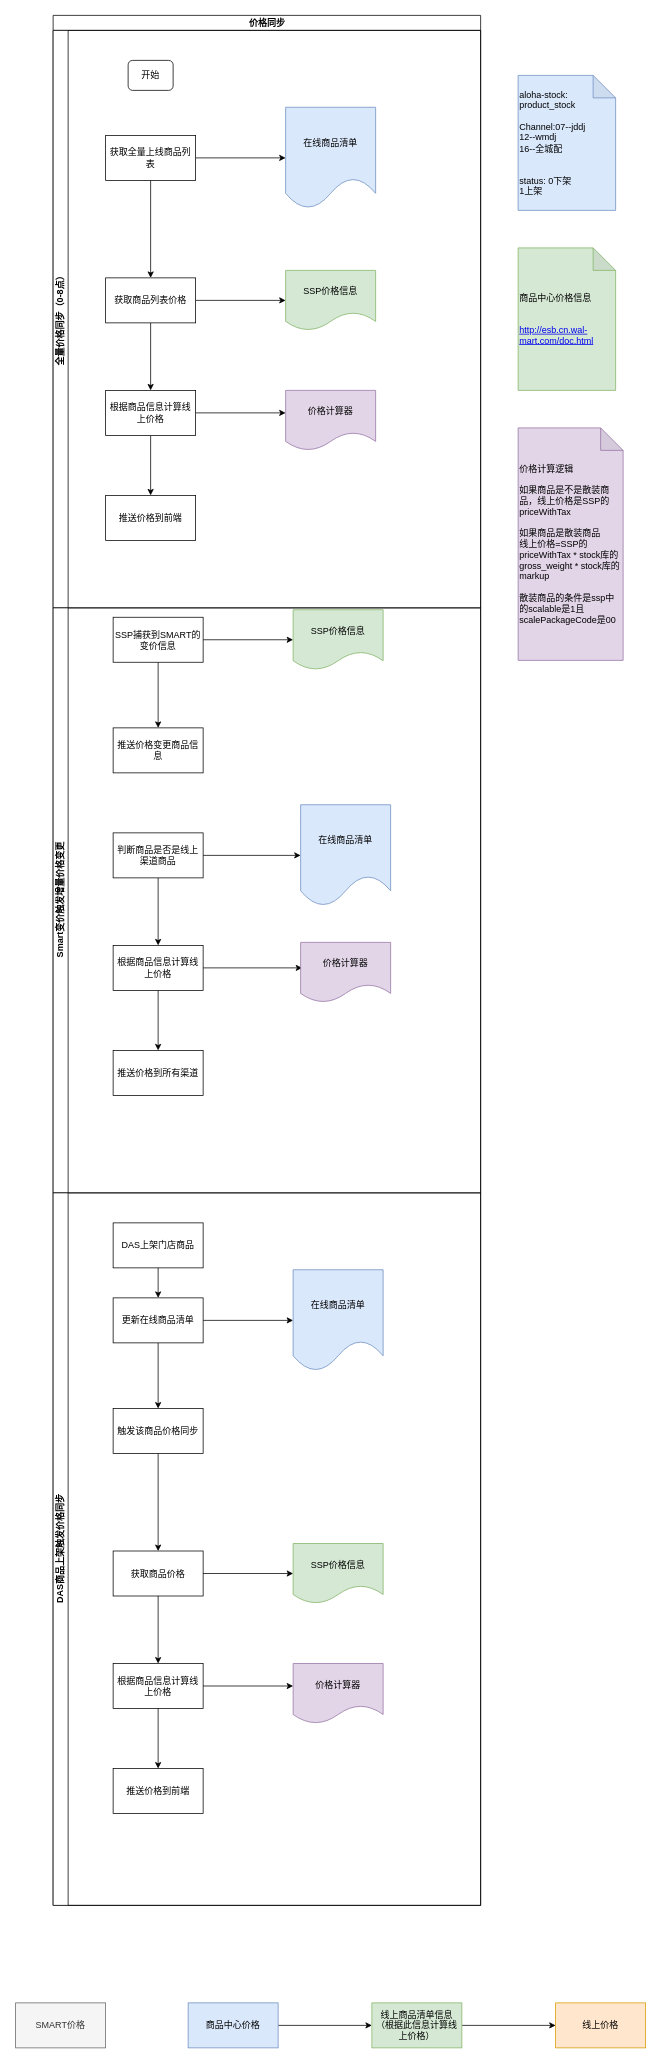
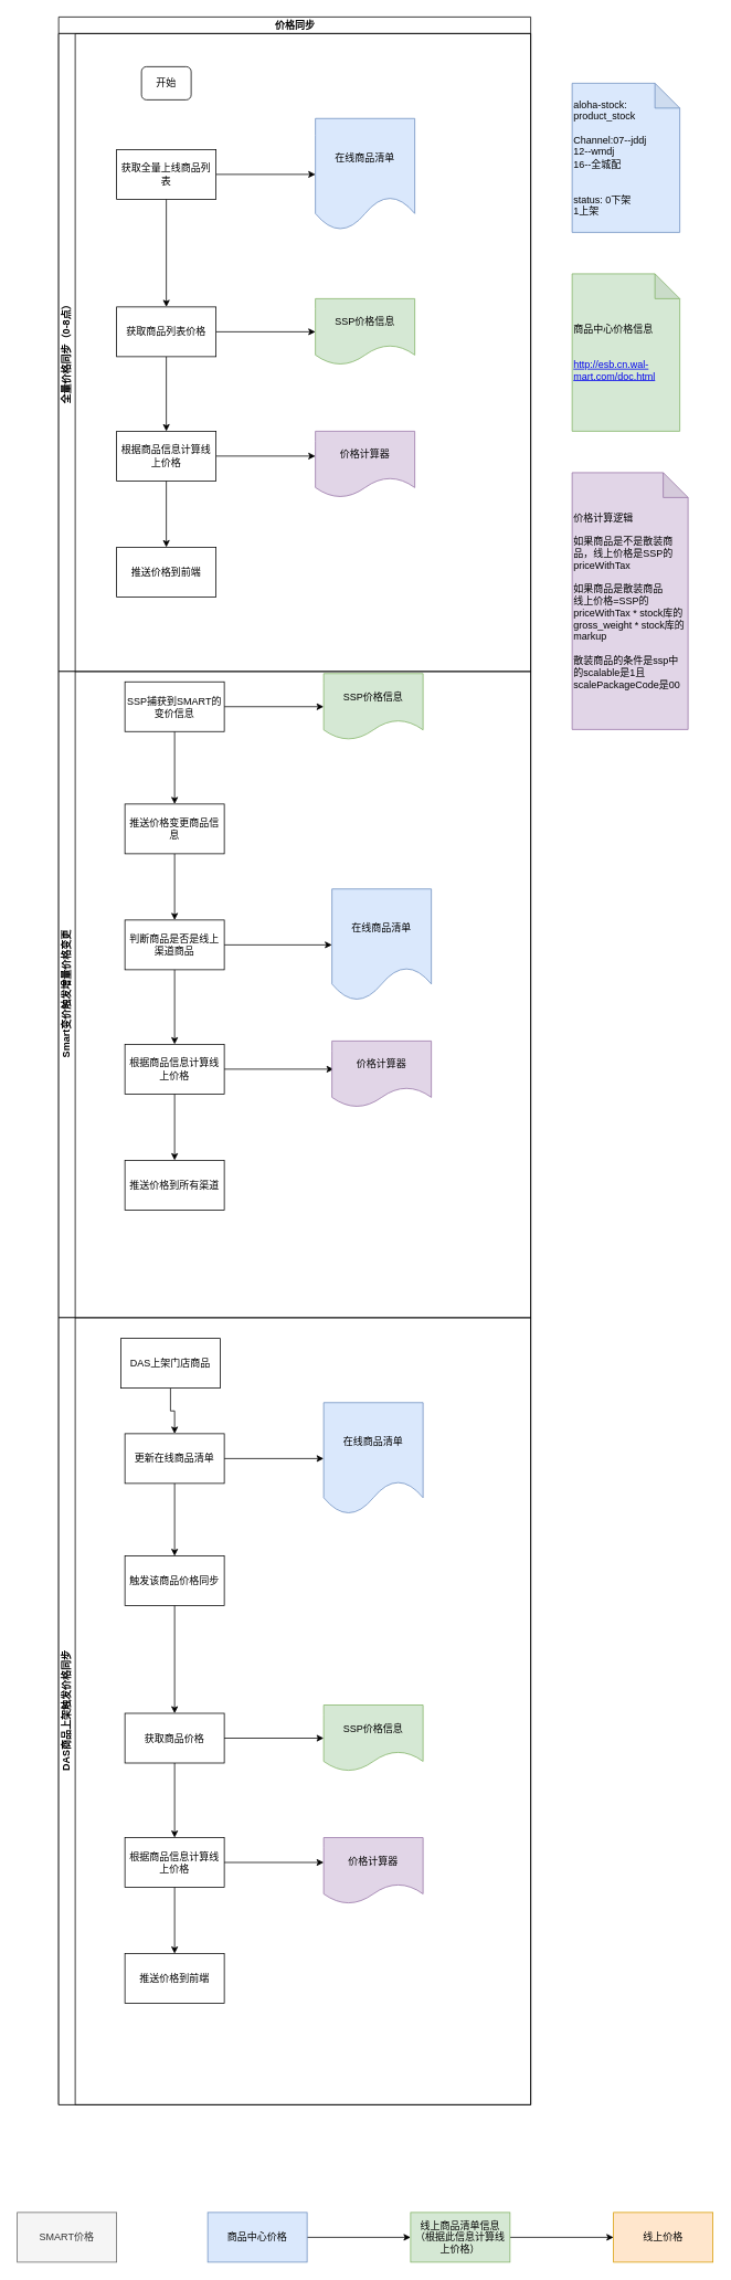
  <mxCell id="0" />
  <mxCell id="1" parent="0" />
  <mxCell id="2" value="价格同步" style="swimlane;html=1;childLayout=stackLayout;resizeParent=1;resizeParentMax=0;horizontal=1;startSize=20;horizontalStack=0;" parent="1" vertex="1"><mxGeometry x="70" y="20" width="570" height="2520" as="geometry" /></mxCell>
  <mxCell id="3" value="全量价格同步（0-8点）" style="swimlane;html=1;startSize=20;horizontal=0;" parent="2" vertex="1"><mxGeometry y="20" width="570" height="770" as="geometry" /></mxCell>
  <mxCell id="4" value="开始" style="rounded=1;whiteSpace=wrap;html=1;" parent="3" vertex="1"><mxGeometry x="100" y="40" width="60" height="40" as="geometry" /></mxCell>
  <mxCell id="5" style="edgeStyle=orthogonalEdgeStyle;rounded=0;orthogonalLoop=1;jettySize=auto;html=1;" parent="3" source="7" target="8" edge="1"><mxGeometry relative="1" as="geometry" /></mxCell>
  <mxCell id="6" style="edgeStyle=orthogonalEdgeStyle;rounded=0;orthogonalLoop=1;jettySize=auto;html=1;entryX=0.5;entryY=0;entryDx=0;entryDy=0;" parent="3" source="7" target="11" edge="1"><mxGeometry relative="1" as="geometry" /></mxCell>
  <mxCell id="7" value="获取全量上线商品列表" style="rounded=0;whiteSpace=wrap;html=1;" parent="3" vertex="1"><mxGeometry x="70" y="140" width="120" height="60" as="geometry" /></mxCell>
  <mxCell id="8" value="在线商品清单" style="shape=document;whiteSpace=wrap;html=1;boundedLbl=1;fillColor=#dae8fc;strokeColor=#6c8ebf;" parent="3" vertex="1"><mxGeometry x="310" y="102.5" width="120" height="135" as="geometry" /></mxCell>
  <mxCell id="9" value="" style="edgeStyle=orthogonalEdgeStyle;rounded=0;orthogonalLoop=1;jettySize=auto;html=1;" parent="3" source="11" target="14" edge="1"><mxGeometry relative="1" as="geometry" /></mxCell>
  <mxCell id="10" style="edgeStyle=orthogonalEdgeStyle;rounded=0;orthogonalLoop=1;jettySize=auto;html=1;" parent="3" source="11" target="16" edge="1"><mxGeometry relative="1" as="geometry" /></mxCell>
  <mxCell id="11" value="获取商品列表价格" style="rounded=0;whiteSpace=wrap;html=1;" parent="3" vertex="1"><mxGeometry x="70" y="330" width="120" height="60" as="geometry" /></mxCell>
  <mxCell id="12" value="" style="edgeStyle=orthogonalEdgeStyle;rounded=0;orthogonalLoop=1;jettySize=auto;html=1;" parent="3" source="14" target="15" edge="1"><mxGeometry relative="1" as="geometry" /></mxCell>
  <mxCell id="13" style="edgeStyle=orthogonalEdgeStyle;rounded=0;orthogonalLoop=1;jettySize=auto;html=1;entryX=0;entryY=0.375;entryDx=0;entryDy=0;entryPerimeter=0;" parent="3" source="14" target="17" edge="1"><mxGeometry relative="1" as="geometry" /></mxCell>
  <mxCell id="14" value="根据商品信息计算线上价格" style="rounded=0;whiteSpace=wrap;html=1;" parent="3" vertex="1"><mxGeometry x="70" y="480" width="120" height="60" as="geometry" /></mxCell>
  <mxCell id="15" value="推送价格到前端" style="rounded=0;whiteSpace=wrap;html=1;" parent="3" vertex="1"><mxGeometry x="70" y="620" width="120" height="60" as="geometry" /></mxCell>
  <mxCell id="16" value="SSP价格信息" style="shape=document;whiteSpace=wrap;html=1;boundedLbl=1;fillColor=#d5e8d4;strokeColor=#82b366;" parent="3" vertex="1"><mxGeometry x="310" y="320" width="120" height="80" as="geometry" /></mxCell>
  <mxCell id="17" value="价格计算器" style="shape=document;whiteSpace=wrap;html=1;boundedLbl=1;fillColor=#e1d5e7;strokeColor=#9673a6;" parent="3" vertex="1"><mxGeometry x="310" y="480" width="120" height="80" as="geometry" /></mxCell>
  <mxCell id="18" value="Smart变价触发增量价格变更" style="swimlane;html=1;startSize=20;horizontal=0;" parent="2" vertex="1"><mxGeometry y="790" width="570" height="780" as="geometry" /></mxCell>
+ <mxCell id="19" style="edgeStyle=orthogonalEdgeStyle;rounded=0;orthogonalLoop=1;jettySize=auto;html=1;entryX=0.5;entryY=0;entryDx=0;entryDy=0;" parent="18" source="20" target="24" edge="1"><mxGeometry relative="1" as="geometry" /></mxCell>
  <mxCell id="20" value="推送价格变更商品信息" style="rounded=0;whiteSpace=wrap;html=1;" parent="18" vertex="1"><mxGeometry x="80" y="160" width="120" height="60" as="geometry" /></mxCell>
  <mxCell id="21" value="在线商品清单" style="shape=document;whiteSpace=wrap;html=1;boundedLbl=1;fillColor=#dae8fc;strokeColor=#6c8ebf;" parent="18" vertex="1"><mxGeometry x="330" y="262.5" width="120" height="135" as="geometry" /></mxCell>
  <mxCell id="22" style="edgeStyle=orthogonalEdgeStyle;rounded=0;orthogonalLoop=1;jettySize=auto;html=1;" parent="18" source="24" target="27" edge="1"><mxGeometry relative="1" as="geometry" /></mxCell>
  <mxCell id="23" style="edgeStyle=orthogonalEdgeStyle;rounded=0;orthogonalLoop=1;jettySize=auto;html=1;" parent="18" source="24" target="21" edge="1"><mxGeometry relative="1" as="geometry" /></mxCell>
  <mxCell id="24" value="判断商品是否是线上渠道商品" style="rounded=0;whiteSpace=wrap;html=1;" parent="18" vertex="1"><mxGeometry x="80" y="300" width="120" height="60" as="geometry" /></mxCell>
  <mxCell id="25" style="edgeStyle=orthogonalEdgeStyle;rounded=0;orthogonalLoop=1;jettySize=auto;html=1;" parent="18" source="27" target="28" edge="1"><mxGeometry relative="1" as="geometry" /></mxCell>
  <mxCell id="26" style="edgeStyle=orthogonalEdgeStyle;rounded=0;orthogonalLoop=1;jettySize=auto;html=1;entryX=0.017;entryY=0.425;entryDx=0;entryDy=0;entryPerimeter=0;" parent="18" source="27" target="29" edge="1"><mxGeometry relative="1" as="geometry" /></mxCell>
  <mxCell id="27" value="根据商品信息计算线上价格" style="rounded=0;whiteSpace=wrap;html=1;" parent="18" vertex="1"><mxGeometry x="80" y="450" width="120" height="60" as="geometry" /></mxCell>
  <mxCell id="28" value="推送价格到所有渠道" style="rounded=0;whiteSpace=wrap;html=1;" parent="18" vertex="1"><mxGeometry x="80" y="590" width="120" height="60" as="geometry" /></mxCell>
  <mxCell id="29" value="价格计算器" style="shape=document;whiteSpace=wrap;html=1;boundedLbl=1;fillColor=#e1d5e7;strokeColor=#9673a6;" parent="18" vertex="1"><mxGeometry x="330" y="446" width="120" height="80" as="geometry" /></mxCell>
  <mxCell id="30" style="edgeStyle=orthogonalEdgeStyle;rounded=0;orthogonalLoop=1;jettySize=auto;html=1;entryX=0.5;entryY=0;entryDx=0;entryDy=0;" parent="18" source="32" target="20" edge="1"><mxGeometry relative="1" as="geometry" /></mxCell>
  <mxCell id="31" style="edgeStyle=orthogonalEdgeStyle;rounded=0;orthogonalLoop=1;jettySize=auto;html=1;" parent="18" source="32" target="33" edge="1"><mxGeometry relative="1" as="geometry" /></mxCell>
  <mxCell id="32" value="SSP捕获到SMART的变价信息" style="rounded=0;whiteSpace=wrap;html=1;" parent="18" vertex="1"><mxGeometry x="80" y="12.5" width="120" height="60" as="geometry" /></mxCell>
  <mxCell id="33" value="SSP价格信息" style="shape=document;whiteSpace=wrap;html=1;boundedLbl=1;fillColor=#d5e8d4;strokeColor=#82b366;" parent="18" vertex="1"><mxGeometry x="320" y="2.5" width="120" height="80" as="geometry" /></mxCell>
  <mxCell id="34" value="DAS商品上架触发价格同步" style="swimlane;html=1;startSize=20;horizontal=0;" parent="2" vertex="1"><mxGeometry y="1570" width="570" height="950" as="geometry" /></mxCell>
  <mxCell id="35" value="触发该商品价格同步" style="rounded=0;whiteSpace=wrap;html=1;" parent="34" vertex="1"><mxGeometry x="80" y="287.5" width="120" height="60" as="geometry" /></mxCell>
  <mxCell id="36" value="获取商品价格" style="rounded=0;whiteSpace=wrap;html=1;" parent="34" vertex="1"><mxGeometry x="80" y="477.5" width="120" height="60" as="geometry" /></mxCell>
  <mxCell id="37" style="edgeStyle=orthogonalEdgeStyle;rounded=0;orthogonalLoop=1;jettySize=auto;html=1;entryX=0.5;entryY=0;entryDx=0;entryDy=0;" parent="34" source="35" target="36" edge="1"><mxGeometry relative="1" as="geometry" /></mxCell>
  <mxCell id="38" value="根据商品信息计算线上价格" style="rounded=0;whiteSpace=wrap;html=1;" parent="34" vertex="1"><mxGeometry x="80" y="627.5" width="120" height="60" as="geometry" /></mxCell>
  <mxCell id="39" value="" style="edgeStyle=orthogonalEdgeStyle;rounded=0;orthogonalLoop=1;jettySize=auto;html=1;" parent="34" source="36" target="38" edge="1"><mxGeometry relative="1" as="geometry" /></mxCell>
  <mxCell id="40" value="推送价格到前端" style="rounded=0;whiteSpace=wrap;html=1;" parent="34" vertex="1"><mxGeometry x="80" y="767.5" width="120" height="60" as="geometry" /></mxCell>
  <mxCell id="41" value="" style="edgeStyle=orthogonalEdgeStyle;rounded=0;orthogonalLoop=1;jettySize=auto;html=1;" parent="34" source="38" target="40" edge="1"><mxGeometry relative="1" as="geometry" /></mxCell>
  <mxCell id="42" value="SSP价格信息" style="shape=document;whiteSpace=wrap;html=1;boundedLbl=1;fillColor=#d5e8d4;strokeColor=#82b366;" parent="34" vertex="1"><mxGeometry x="320" y="467.5" width="120" height="80" as="geometry" /></mxCell>
  <mxCell id="43" style="edgeStyle=orthogonalEdgeStyle;rounded=0;orthogonalLoop=1;jettySize=auto;html=1;" parent="34" source="36" target="42" edge="1"><mxGeometry relative="1" as="geometry" /></mxCell>
  <mxCell id="44" value="价格计算器" style="shape=document;whiteSpace=wrap;html=1;boundedLbl=1;fillColor=#e1d5e7;strokeColor=#9673a6;" parent="34" vertex="1"><mxGeometry x="320" y="627.5" width="120" height="80" as="geometry" /></mxCell>
  <mxCell id="45" style="edgeStyle=orthogonalEdgeStyle;rounded=0;orthogonalLoop=1;jettySize=auto;html=1;entryX=0;entryY=0.375;entryDx=0;entryDy=0;entryPerimeter=0;" parent="34" source="38" target="44" edge="1"><mxGeometry relative="1" as="geometry" /></mxCell>
  <mxCell id="46" style="edgeStyle=orthogonalEdgeStyle;rounded=0;orthogonalLoop=1;jettySize=auto;html=1;" parent="34" source="47" target="50" edge="1"><mxGeometry relative="1" as="geometry" /></mxCell>
- <mxCell id="47" value="DAS上架门店商品" style="rounded=0;whiteSpace=wrap;html=1;" parent="34" vertex="1"><mxGeometry x="80" y="40" width="120" height="60" as="geometry" /></mxCell>
+ <mxCell id="47" value="DAS上架门店商品" style="rounded=0;whiteSpace=wrap;html=1;" parent="34" vertex="1"><mxGeometry x="75" y="25" width="120" height="60" as="geometry" /></mxCell>
  <mxCell id="48" style="edgeStyle=orthogonalEdgeStyle;rounded=0;orthogonalLoop=1;jettySize=auto;html=1;" parent="34" source="50" target="51" edge="1"><mxGeometry relative="1" as="geometry" /></mxCell>
  <mxCell id="49" style="edgeStyle=orthogonalEdgeStyle;rounded=0;orthogonalLoop=1;jettySize=auto;html=1;entryX=0.5;entryY=0;entryDx=0;entryDy=0;" parent="34" source="50" target="35" edge="1"><mxGeometry relative="1" as="geometry" /></mxCell>
  <mxCell id="50" value="更新在线商品清单" style="rounded=0;whiteSpace=wrap;html=1;" parent="34" vertex="1"><mxGeometry x="80" y="140" width="120" height="60" as="geometry" /></mxCell>
  <mxCell id="51" value="在线商品清单" style="shape=document;whiteSpace=wrap;html=1;boundedLbl=1;fillColor=#dae8fc;strokeColor=#6c8ebf;" parent="34" vertex="1"><mxGeometry x="320" y="102.5" width="120" height="135" as="geometry" /></mxCell>
  <mxCell id="52" value="&lt;span style=&quot;white-space: normal&quot;&gt;aloha-stock: product_stock&lt;/span&gt;&lt;br style=&quot;white-space: normal&quot;&gt;&lt;br style=&quot;white-space: normal&quot;&gt;&lt;span style=&quot;white-space: normal&quot;&gt;Channel:07--jddj&lt;/span&gt;&lt;br style=&quot;white-space: normal&quot;&gt;&lt;span style=&quot;white-space: normal&quot;&gt;12--wmdj&lt;/span&gt;&lt;br style=&quot;white-space: normal&quot;&gt;&lt;span style=&quot;white-space: normal&quot;&gt;16--全城配&lt;/span&gt;&lt;br style=&quot;white-space: normal&quot;&gt;&lt;br style=&quot;white-space: normal&quot;&gt;&lt;br style=&quot;white-space: normal&quot;&gt;&lt;span style=&quot;white-space: normal&quot;&gt;status: 0下架&lt;/span&gt;&lt;br style=&quot;white-space: normal&quot;&gt;&lt;span style=&quot;white-space: normal&quot;&gt;1上架&lt;/span&gt;" style="shape=note;whiteSpace=wrap;html=1;backgroundOutline=1;darkOpacity=0.05;fillColor=#dae8fc;strokeColor=#6c8ebf;align=left;" parent="1" vertex="1"><mxGeometry x="690" y="100" width="130" height="180" as="geometry" /></mxCell>
  <mxCell id="53" value="商品中心价格信息&lt;br&gt;&lt;br&gt;&lt;br&gt;&lt;a href=&quot;http://esb.cn.wal-mart.com/doc.html&quot;&gt;http://esb.cn.wal-mart.com/doc.html&lt;/a&gt;" style="shape=note;whiteSpace=wrap;html=1;backgroundOutline=1;darkOpacity=0.05;fillColor=#d5e8d4;strokeColor=#82b366;align=left;" parent="1" vertex="1"><mxGeometry x="690" y="330" width="130" height="190" as="geometry" /></mxCell>
  <mxCell id="54" value="价格计算逻辑&lt;br&gt;&lt;br&gt;如果商品是不是散装商品，线上价格是SSP的priceWithTax&lt;br&gt;&lt;br&gt;如果商品是散装商品&lt;br&gt;线上价格=SSP的priceWithTax * stock库的gross_weight * stock库的markup&lt;br&gt;&lt;br&gt;散装商品的条件是ssp中的scalable是1且scalePackageCode是00" style="shape=note;whiteSpace=wrap;html=1;backgroundOutline=1;darkOpacity=0.05;fillColor=#e1d5e7;strokeColor=#9673a6;align=left;" parent="1" vertex="1"><mxGeometry x="690" y="570" width="140" height="310" as="geometry" /></mxCell>
  <mxCell id="55" value="SMART价格" style="rounded=0;whiteSpace=wrap;html=1;fillColor=#f5f5f5;strokeColor=#666666;fontColor=#333333;" vertex="1" parent="1"><mxGeometry x="20" y="2670" width="120" height="60" as="geometry" /></mxCell>
  <mxCell id="56" style="edgeStyle=orthogonalEdgeStyle;rounded=0;orthogonalLoop=1;jettySize=auto;html=1;" edge="1" parent="1" source="57" target="59"><mxGeometry relative="1" as="geometry" /></mxCell>
  <mxCell id="57" value="商品中心价格" style="rounded=0;whiteSpace=wrap;html=1;fillColor=#dae8fc;strokeColor=#6c8ebf;" vertex="1" parent="1"><mxGeometry x="250" y="2670" width="120" height="60" as="geometry" /></mxCell>
  <mxCell id="58" style="edgeStyle=orthogonalEdgeStyle;rounded=0;orthogonalLoop=1;jettySize=auto;html=1;entryX=0;entryY=0.5;entryDx=0;entryDy=0;" edge="1" parent="1" source="59" target="60"><mxGeometry relative="1" as="geometry" /></mxCell>
  <mxCell id="59" value="线上商品清单信息（根据此信息计算线上价格）" style="rounded=0;whiteSpace=wrap;html=1;fillColor=#d5e8d4;strokeColor=#82b366;" vertex="1" parent="1"><mxGeometry x="495" y="2670" width="120" height="60" as="geometry" /></mxCell>
  <mxCell id="60" value="线上价格" style="rounded=0;whiteSpace=wrap;html=1;fillColor=#ffe6cc;strokeColor=#d79b00;" vertex="1" parent="1"><mxGeometry x="740" y="2670" width="120" height="60" as="geometry" /></mxCell>
